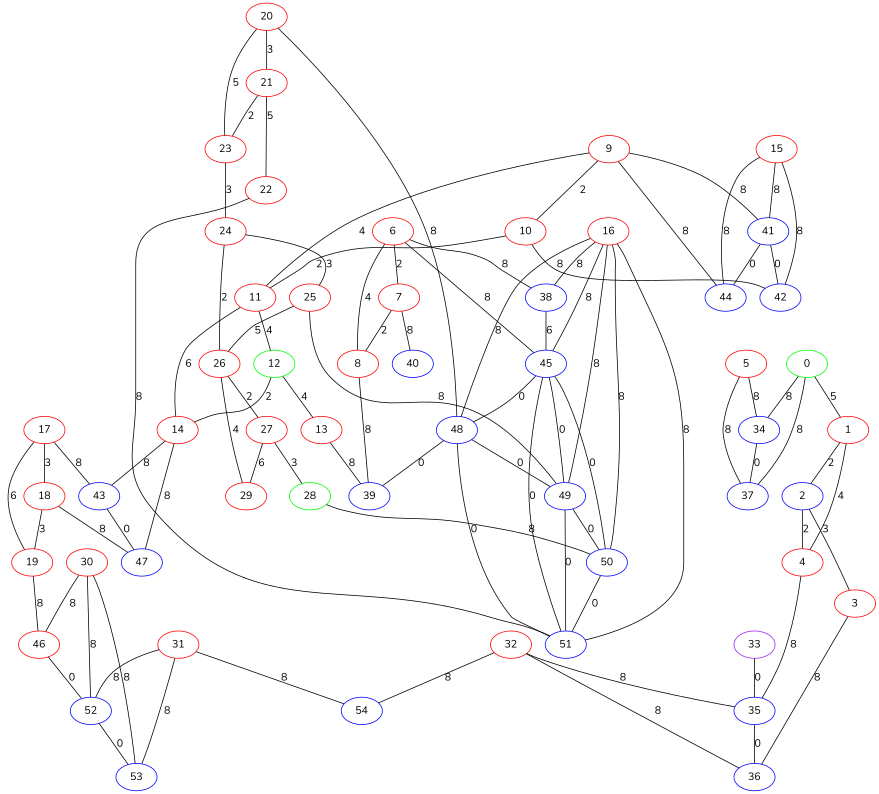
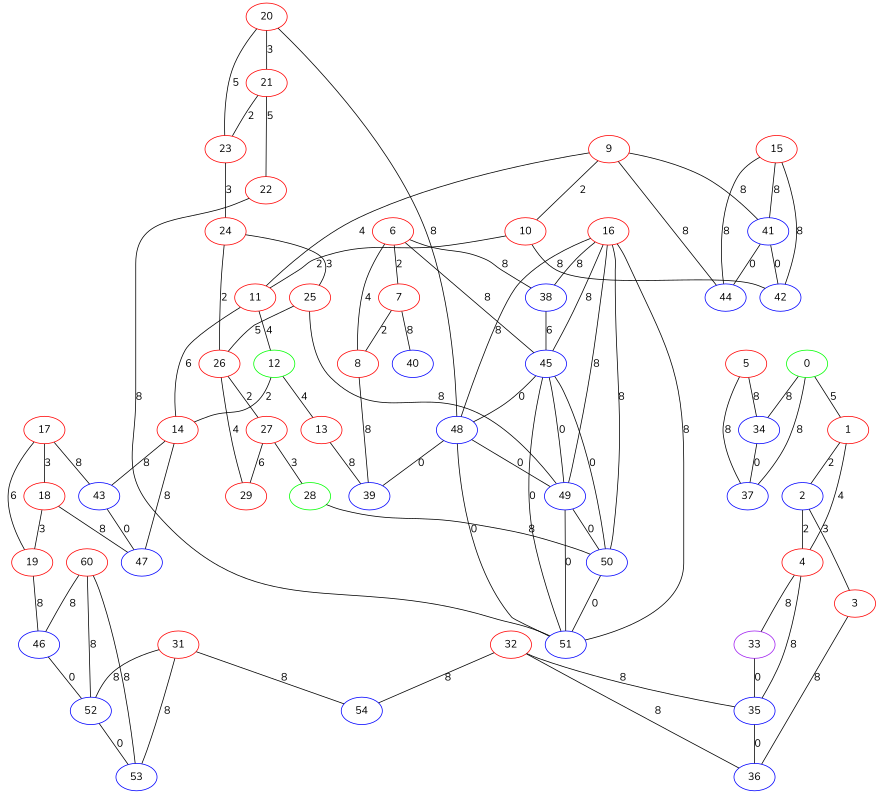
  graph {
    fontname=Nunito
    node [color=red fontname=Nunito weight=1]
    edge [fontname=Nunito]
    0 [color=green weight=2]
    1
    34 [color=blue weight=3]
    37 [color=blue weight=3]
    2 [color=blue]
    4
    3
    33 [color=purple weight=4]
    35 [color=blue weight=3]
    36 [color=blue weight=3]
    5
    6
    7
    8
    38 [color=blue weight=3]
    45 [color=blue weight=3]
    40 [color=blue weight=3]
    39 [color=blue weight=3]
    48 [color=blue weight=3]
    49 [color=blue weight=3]
    50 [color=blue weight=3]
    51 [color=blue weight=3]
    9
    10
    11
    41 [color=blue weight=3]
    44 [color=blue weight=3]
    42 [color=blue weight=3]
    12 [color=green weight=2]
    14
    13
    43 [color=blue weight=3]
    47 [color=blue weight=3]
    15
    16
    17
    18
    19
-   46 [weight=3]
+   46 [color=blue weight=3]
    52 [color=blue weight=3]
    20
    21
    23
    22
    24
    25
    26
    27
    29
    28 [color=green weight=2]
-   30
+   30 [label=60]
    53 [color=blue weight=3]
    31
    54 [color=blue weight=3]
    32
    0 -- 1 [label=5]
    0 -- 34 [label=8]
    0 -- 37 [label=8]
    1 -- 2 [label=2]
    1 -- 4 [label=4]
    34 -- 37 [label=0]
    2 -- 4 [label=2]
    2 -- 3 [label=3]
+   4 -- 33 [label=8]
    4 -- 35 [label=8]
    3 -- 36 [label=8]
    33 -- 35 [label=0]
    35 -- 36 [label=0]
    5 -- 34 [label=8]
    5 -- 37 [label=8]
    6 -- 7 [label=2]
    6 -- 8 [label=4]
    6 -- 38 [label=8]
    6 -- 45 [label=8]
    7 -- 8 [label=2]
    7 -- 40 [label=8]
    8 -- 39 [label=8]
    38 -- 45 [label=6]
    45 -- 48 [label=0]
    45 -- 49 [label=0]
    45 -- 50 [label=0]
    45 -- 51 [label=0]
    48 -- 39 [label=0]
    48 -- 49 [label=0]
    48 -- 51 [label=0]
    49 -- 50 [label=0]
    49 -- 51 [label=0]
    50 -- 51 [label=0]
    9 -- 10 [label=2]
    9 -- 11 [label=4]
    9 -- 41 [label=8]
    9 -- 44 [label=8]
    10 -- 11 [label=2]
    10 -- 42 [label=8]
    11 -- 12 [label=4]
    11 -- 14 [label=6]
    41 -- 44 [label=0]
    41 -- 42 [label=0]
    12 -- 14 [label=2]
    12 -- 13 [label=4]
    14 -- 43 [label=8]
    14 -- 47 [label=8]
    13 -- 39 [label=8]
    43 -- 47 [label=0]
    15 -- 41 [label=8]
    15 -- 44 [label=8]
    15 -- 42 [label=8]
    16 -- 38 [label=8]
    16 -- 45 [label=8]
    16 -- 48 [label=8]
    16 -- 49 [label=8]
    16 -- 50 [label=8]
    16 -- 51 [label=8]
    17 -- 43 [label=8]
    17 -- 18 [label=3]
    17 -- 19 [label=6]
    18 -- 47 [label=8]
    18 -- 19 [label=3]
    19 -- 46 [label=8]
    46 -- 52 [label=0]
    52 -- 53 [label=0]
    20 -- 48 [label=8]
    20 -- 21 [label=3]
    20 -- 23 [label=5]
    21 -- 23 [label=2]
    21 -- 22 [label=5]
    23 -- 24 [label=3]
    22 -- 51 [label=8]
    24 -- 25 [label=3]
    24 -- 26 [label=2]
    25 -- 49 [label=8]
    25 -- 26 [label=5]
    26 -- 27 [label=2]
    26 -- 29 [label=4]
    27 -- 29 [label=6]
    27 -- 28 [label=3]
    28 -- 50 [label=8]
    30 -- 46 [label=8]
    30 -- 52 [label=8]
    30 -- 53 [label=8]
    31 -- 52 [label=8]
    31 -- 53 [label=8]
    31 -- 54 [label=8]
    32 -- 35 [label=8]
    32 -- 36 [label=8]
    32 -- 54 [label=8]
  }
